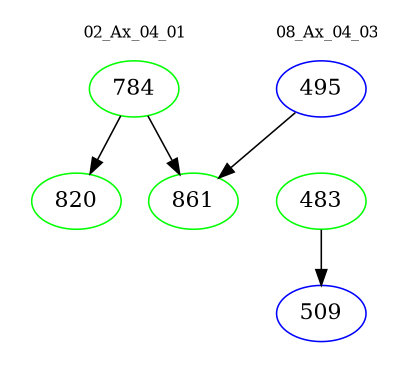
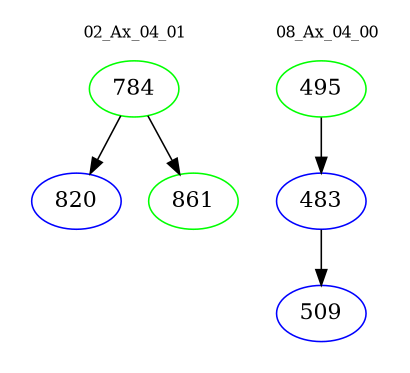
  digraph {
    node [color=blue]
    edge [color=black]
-   n1 [color=green label=820]
+   n1 [label=820]
    n2 [color=green label=784]
    n3 [color=green label=861]
-   n4 [label=495]
-   n5 [color=green label=483]
+   n4 [color=green label=495]
+   n5 [label=483]
    n6 [label=509]
    subgraph cluster_1 {
      color=white
      fontsize=10
      label="02_Ax_04_01"
      n1
      n2
      n3
    }
    subgraph cluster_2 {
      color=white
      fontsize=10
-     label="08_Ax_04_03"
+     label="08_Ax_04_00"
      n4
      n5
      n6
    }
    n2 -> n1
    n2 -> n3
-   n4 -> n3
+   n4 -> n5
    n5 -> n6
  }
